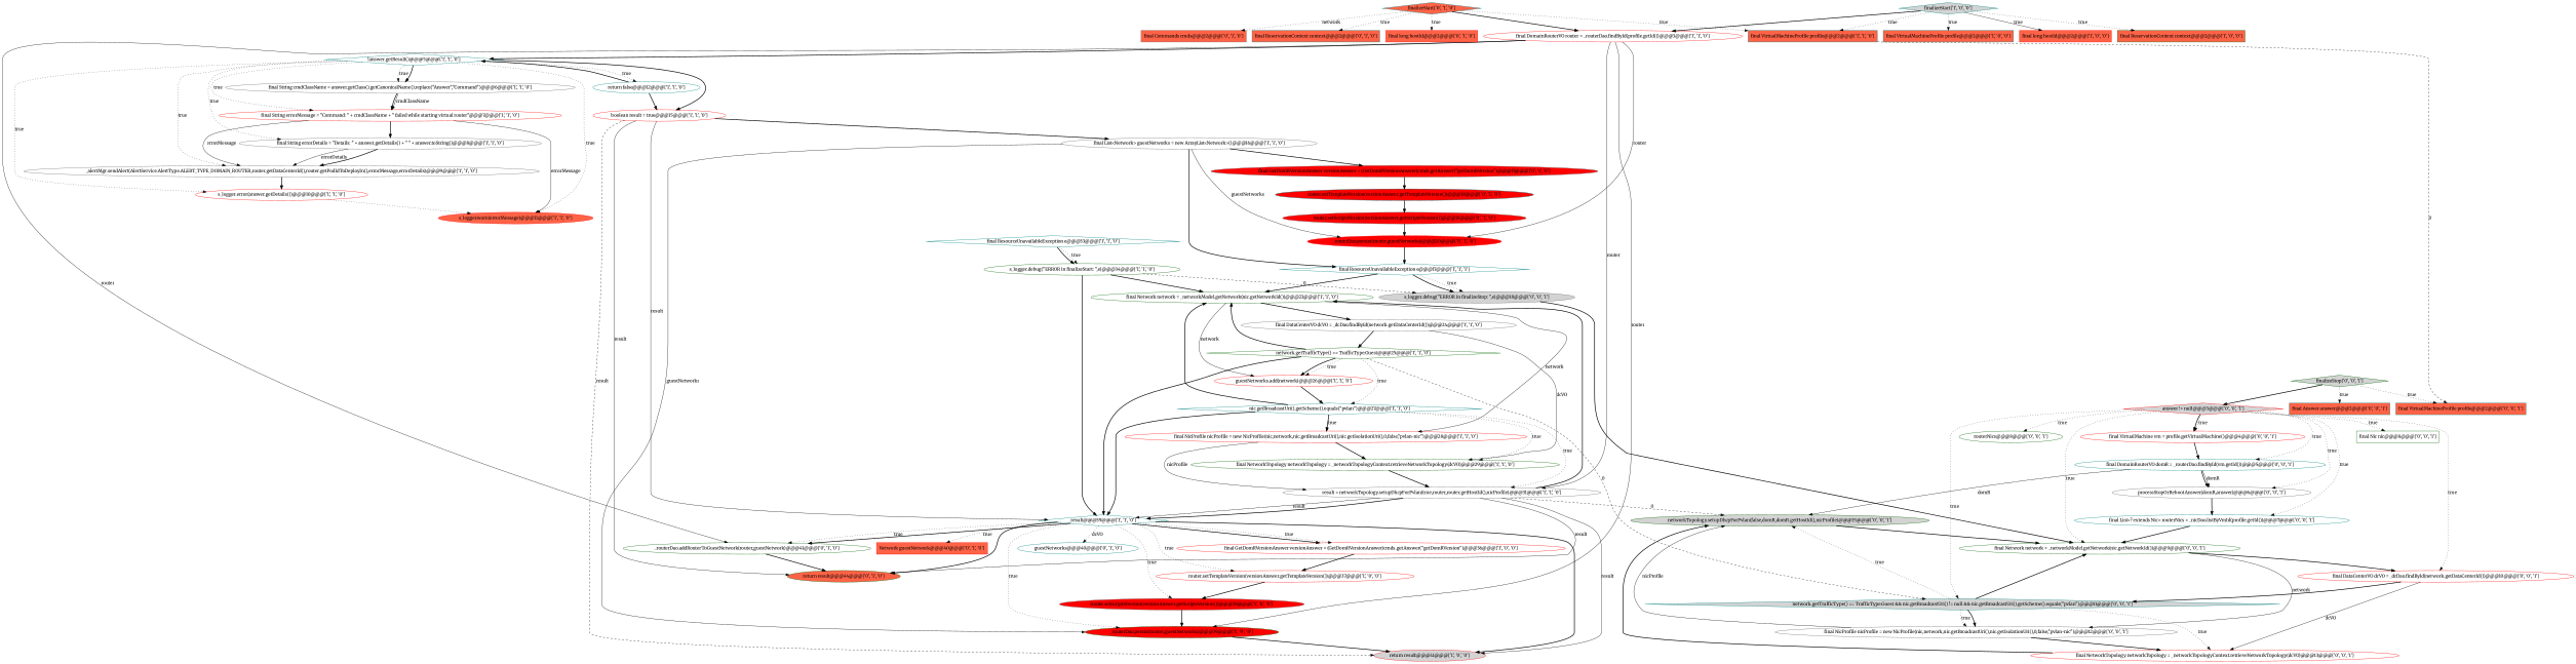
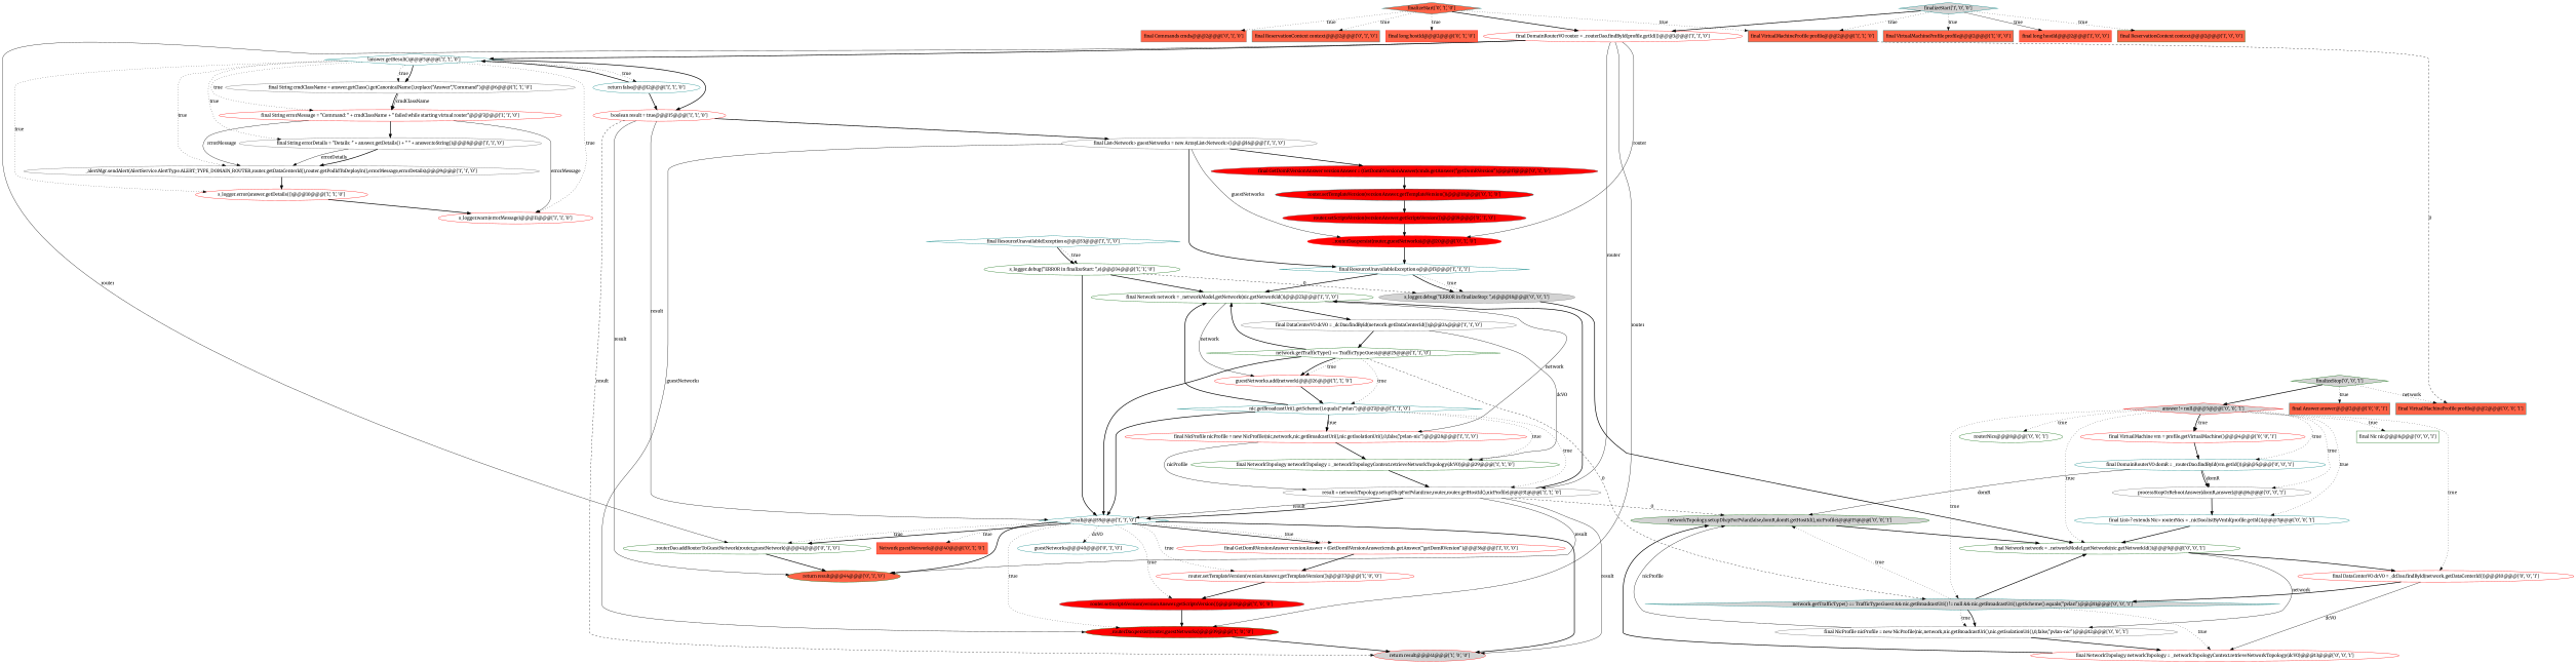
  digraph {
    fontname=Merriweather
    node [color=teal fillcolor=white fontname=Merriweather shape=ellipse style=filled]
    edge [fontname=Merriweather style=bold]
    n1 [label="final ResourceUnavailableException e@@@33@@@['1', '1', '0']" shape=diamond]
    n2 [color=darkgreen label="s_logger.debug(\"ERROR in finalizeStart: \",e)@@@34@@@['1', '1', '0']"]
    n3 [label="result@@@39@@@['1', '1', '0']" shape=diamond]
    n4 [color=darkgreen label="final Network network = _networkModel.getNetwork(nic.getNetworkId())@@@23@@@['1', '1', '0']"]
    n5 [color=gray40 fillcolor=lightgray label="s_logger.debug(\"ERROR in finalizeStop: \",e)@@@18@@@['0', '0', '1']"]
    n6 [color=red fillcolor=red label="_routerDao.persist(router,guestNetworks)@@@20@@@['0', '1', '0']"]
    n7 [label="final ResourceUnavailableException e@@@17@@@['1', '1', '1']" shape=diamond]
    n8 [color=red fillcolor=lightgray label="answer != null@@@3@@@['0', '0', '1']" shape=diamond]
    n9 [color=darkgreen label="final Nic nic@@@8@@@['0', '0', '1']" shape=box]
    n10 [fillcolor=lightgray label="network.getTrafficType() == TrafficType.Guest && nic.getBroadcastUri() != null && nic.getBroadcastUri().getScheme().equals(\"pvlan\")@@@11@@@['0', '0', '1']" shape=diamond]
    n11 [color=red label="final DataCenterVO dcVO = _dcDao.findById(network.getDataCenterId())@@@10@@@['0', '0', '1']"]
    n12 [color=darkgreen label="routerNics@@@8@@@['0', '0', '1']"]
    n13 [color=red label="final VirtualMachine vm = profile.getVirtualMachine()@@@4@@@['0', '0', '1']"]
    n14 [color=gray40 label="processStopOrRebootAnswer(domR,answer)@@@6@@@['0', '0', '1']"]
    n15 [label="final List<? extends Nic> routerNics = _nicDao.listByVmId(profile.getId())@@@7@@@['0', '0', '1']"]
    n16 [label="final DomainRouterVO domR = _routerDao.findById(vm.getId())@@@5@@@['0', '0', '1']"]
    n17 [color=darkgreen label="final Network network = _networkModel.getNetwork(nic.getNetworkId())@@@9@@@['0', '0', '1']"]
    n18 [color=gray40 label="final NicProfile nicProfile = new NicProfile(nic,network,nic.getBroadcastUri(),nic.getIsolationUri(),0,false,\"pvlan-nic\")@@@12@@@['0', '0', '1']"]
    n19 [color=red label="final NetworkTopology networkTopology = _networkTopologyContext.retrieveNetworkTopology(dcVO)@@@13@@@['0', '0', '1']"]
    n20 [color=darkgreen fillcolor=lightgray label="networkTopology.setupDhcpForPvlan(false,domR,domR.getHostId(),nicProfile)@@@15@@@['0', '0', '1']"]
    n21 [label="nic.getBroadcastUri().getScheme().equals(\"pvlan\")@@@27@@@['1', '1', '0']" shape=diamond]
    n22 [color=darkgreen label="final NetworkTopology networkTopology = _networkTopologyContext.retrieveNetworkTopology(dcVO)@@@29@@@['1', '1', '0']"]
    n23 [color=gray40 label="result = networkTopology.setupDhcpForPvlan(true,router,router.getHostId(),nicProfile)@@@31@@@['1', '1', '0']"]
    n24 [color=red label="final NicProfile nicProfile = new NicProfile(nic,network,nic.getBroadcastUri(),nic.getIsolationUri(),0,false,\"pvlan-nic\")@@@28@@@['1', '1', '0']"]
    n25 [color=darkgreen fillcolor=tomato label="return result@@@44@@@['0', '1', '0']"]
    n26 [color=red label="final GetDomRVersionAnswer versionAnswer = (GetDomRVersionAnswer)cmds.getAnswer(\"getDomRVersion\")@@@36@@@['1', '0', '0']"]
    n27 [color=darkgreen fillcolor=red label="_routerDao.persist(router,guestNetworks)@@@39@@@['1', '0', '0']"]
    n28 [color=red fillcolor=lightgray label="return result@@@41@@@['1', '0', '0']"]
    n29 [label="guestNetworks@@@40@@@['0', '1', '0']"]
    n30 [color=darkgreen label="_routerDao.addRouterToGuestNetwork(router,guestNetwork)@@@41@@@['0', '1', '0']"]
    n31 [color=red fillcolor=tomato label="Network guestNetwork@@@40@@@['0', '1', '0']" shape=box]
    n32 [color=red label="router.setTemplateVersion(versionAnswer.getTemplateVersion())@@@37@@@['1', '0', '0']"]
    n33 [color=gray40 fillcolor=red label="router.setScriptsVersion(versionAnswer.getScriptsVersion())@@@38@@@['1', '0', '0']"]
    n34 [color=red label="guestNetworks.add(network)@@@26@@@['1', '1', '0']"]
    n35 [color=gray40 label="final DataCenterVO dcVO = _dcDao.findById(network.getDataCenterId())@@@24@@@['1', '1', '0']"]
    n36 [fillcolor=tomato label="final VirtualMachineProfile profile@@@2@@@['1', '1', '0']" shape=box]
    n37 [fillcolor=tomato label="final VirtualMachineProfile profile@@@2@@@['0', '0', '1']" shape=box]
    n38 [fillcolor=lightgray label="finalizeStart['1', '0', '0']" shape=diamond]
    n39 [fillcolor=tomato label="final VirtualMachineProfile profile@@@2@@@['1', '0', '0']" shape=box]
    n40 [color=red fillcolor=tomato label="final long hostId@@@2@@@['1', '0', '0']" shape=box]
    n41 [color=red label="final DomainRouterVO router = _routerDao.findById(profile.getId())@@@3@@@['1', '1', '0']"]
    n42 [color=darkgreen fillcolor=tomato label="final ReservationContext context@@@2@@@['1', '0', '0']" shape=box]
    n43 [label="!answer.getResult()@@@5@@@['1', '1', '0']" shape=diamond]
    n44 [label="return false@@@12@@@['1', '1', '0']"]
    n45 [color=red label="boolean result = true@@@15@@@['1', '1', '0']"]
    n46 [color=red label="s_logger.error(answer.getDetails())@@@10@@@['1', '1', '0']"]
-   n47 [color=red fillcolor=tomato label="s_logger.warn(errorMessage)@@@11@@@['1', '1', '0']"]
+   n47 [color=red label="s_logger.warn(errorMessage)@@@11@@@['1', '1', '0']"]
    n48 [color=red label="final String errorMessage = \"Command: \" + cmdClassName + \" failed while starting virtual router\"@@@7@@@['1', '1', '0']"]
    n49 [color=gray40 label="_alertMgr.sendAlert(AlertService.AlertType.ALERT_TYPE_DOMAIN_ROUTER,router.getDataCenterId(),router.getPodIdToDeployIn(),errorMessage,errorDetails)@@@9@@@['1', '1', '0']"]
    n50 [color=gray40 label="final String errorDetails = \"Details: \" + answer.getDetails() + \" \" + answer.toString()@@@8@@@['1', '1', '0']"]
    n51 [color=gray40 label="final String cmdClassName = answer.getClass().getCanonicalName().replace(\"Answer\",\"Command\")@@@6@@@['1', '1', '0']"]
    n52 [color=gray40 label="final List<Network> guestNetworks = new ArrayList<Network>()@@@16@@@['1', '1', '0']"]
    n53 [color=gray40 fillcolor=red label="router.setScriptsVersion(versionAnswer.getScriptsVersion())@@@19@@@['0', '1', '0']"]
    n54 [fillcolor=tomato label="finalizeStart['0', '1', '0']" shape=diamond]
    n55 [color=gray40 fillcolor=tomato label="final Commands cmds@@@2@@@['0', '1', '0']" shape=box]
    n56 [fillcolor=tomato label="final ReservationContext context@@@2@@@['0', '1', '0']" shape=box]
    n57 [color=red fillcolor=tomato label="final long hostId@@@2@@@['0', '1', '0']" shape=box]
    n58 [color=gray40 fillcolor=red label="final GetDomRVersionAnswer versionAnswer = (GetDomRVersionAnswer)cmds.getAnswer(\"getDomRVersion\")@@@17@@@['0', '1', '0']"]
    n59 [fillcolor=red label="router.setTemplateVersion(versionAnswer.getTemplateVersion())@@@18@@@['0', '1', '0']"]
    n60 [color=darkgreen label="network.getTrafficType() == TrafficType.Guest@@@25@@@['1', '1', '0']" shape=diamond]
    n61 [fillcolor=tomato label="final Answer answer@@@2@@@['0', '0', '1']" shape=box]
    n62 [color=darkgreen fillcolor=lightgray label="finalizeStop['0', '0', '1']" shape=diamond]
    n1 -> n2 [label=true style=dotted]
    n1 -> n2
    n2 -> n3
    n2 -> n4
    n2 -> n5 [label=0 style=dashed]
    n3 -> n25
    n3 -> n26
    n3 -> n26 [label=true style=dotted]
    n3 -> n27 [label=true style=dotted]
    n3 -> n28
    n3 -> n29 [label=dcVO style=dotted]
    n3 -> n30
    n3 -> n30 [label=true style=dotted]
    n3 -> n31 [label=true style=dotted]
    n3 -> n32 [label=true style=dotted]
    n3 -> n33 [label=true style=dotted]
    n4 -> n24 [label=network style=solid]
    n4 -> n34 [label=network style=solid]
    n4 -> n35
    n5 -> n17
    n6 -> n7
    n7 -> n4
    n7 -> n5 [label=true style=dotted]
    n7 -> n5
    n8 -> n9 [label=true style=dotted]
    n8 -> n10 [label=true style=dotted]
    n8 -> n11 [label=true style=dotted]
    n8 -> n12 [label=true style=dotted]
    n8 -> n13 [label=true style=dotted]
    n8 -> n13
    n8 -> n14 [label=true style=dotted]
    n8 -> n15 [label=true style=dotted]
    n8 -> n16 [label=true style=dotted]
    n8 -> n17 [label=true style=dotted]
    n10 -> n17
    n10 -> n18
    n10 -> n18 [label=true style=dotted]
    n10 -> n19 [label=true style=dotted]
    n10 -> n20 [label=true style=dotted]
    n11 -> n10
    n11 -> n19 [label=dcVO style=solid]
    n13 -> n16
    n14 -> n15
    n15 -> n17
    n16 -> n14
    n16 -> n14 [label=domR style=solid]
    n16 -> n20 [label=domR style=solid]
    n17 -> n11
    n17 -> n18 [label=network style=solid]
    n18 -> n19
    n18 -> n20 [label=nicProfile style=solid]
    n19 -> n20
    n20 -> n17
    n21 -> n3
    n21 -> n4
    n21 -> n22 [label=true style=dotted]
    n21 -> n23 [label=true style=dotted]
    n21 -> n24 [label=true style=dotted]
    n21 -> n24
    n22 -> n23
    n23 -> n3 [label=result style=solid]
    n23 -> n3
    n23 -> n4
    n23 -> n20 [label=0 style=dashed]
    n23 -> n25 [label=result style=solid]
    n23 -> n28 [label=result style=solid]
    n24 -> n22
    n24 -> n23 [label=nicProfile style=solid]
    n26 -> n32
    n27 -> n28
    n30 -> n25
    n32 -> n33
    n33 -> n27
    n34 -> n21
    n35 -> n22 [label=dcVO style=solid]
    n35 -> n60
    n36 -> n37 [label=0 style=dashed]
    n38 -> n36 [label=true style=dotted]
    n38 -> n39 [label=true style=dotted]
    n38 -> n40 [label=true style=solid]
    n38 -> n41
    n38 -> n42 [label=true style=dotted]
    n41 -> n6 [label=router style=solid]
    n41 -> n23 [label=router style=solid]
    n41 -> n27 [label=router style=solid]
    n41 -> n30 [label=router style=solid]
    n41 -> n43
    n43 -> n44 [label=true style=dotted]
    n43 -> n45
    n43 -> n46 [label=true style=dotted]
    n43 -> n47 [label=true style=dotted]
    n43 -> n48 [label=true style=dotted]
    n43 -> n49 [label=true style=dotted]
    n43 -> n50 [label=true style=dotted]
    n43 -> n51
    n43 -> n51 [label=true style=dotted]
    n44 -> n43
    n44 -> n45
    n45 -> n3 [label=result style=solid]
    n45 -> n25 [label=result style=solid]
    n45 -> n28 [label=result style=dashed]
    n45 -> n52
-   n46 -> n47 [style=dotted]
+   n46 -> n47
    n48 -> n47 [label=errorMessage style=solid]
    n48 -> n49 [label=errorMessage style=solid]
    n48 -> n50
    n49 -> n46
    n50 -> n49 [label=errorDetails style=solid]
    n50 -> n49
    n51 -> n48 [label=cmdClassName style=solid]
    n51 -> n48
    n52 -> n6 [label=guestNetworks style=solid]
    n52 -> n7
    n52 -> n27 [label=guestNetworks style=solid]
    n52 -> n58
    n53 -> n6
    n54 -> n36 [label=true style=dotted]
    n54 -> n41
-   n54 -> n55 [label=network style=dotted]
+   n54 -> n55 [label=true style=dotted]
    n54 -> n56 [label=true style=dotted]
    n54 -> n57 [label=true style=dotted]
    n58 -> n59
    n59 -> n53
    n60 -> n3
    n60 -> n4
    n60 -> n10 [label=0 style=dashed]
    n60 -> n21 [label=true style=dotted]
    n60 -> n34 [label=true style=dotted]
    n60 -> n34
    n62 -> n8
-   n62 -> n37 [label=true style=dotted]
+   n62 -> n37 [label=network style=dotted]
    n62 -> n61 [label=true style=dotted]
  }
